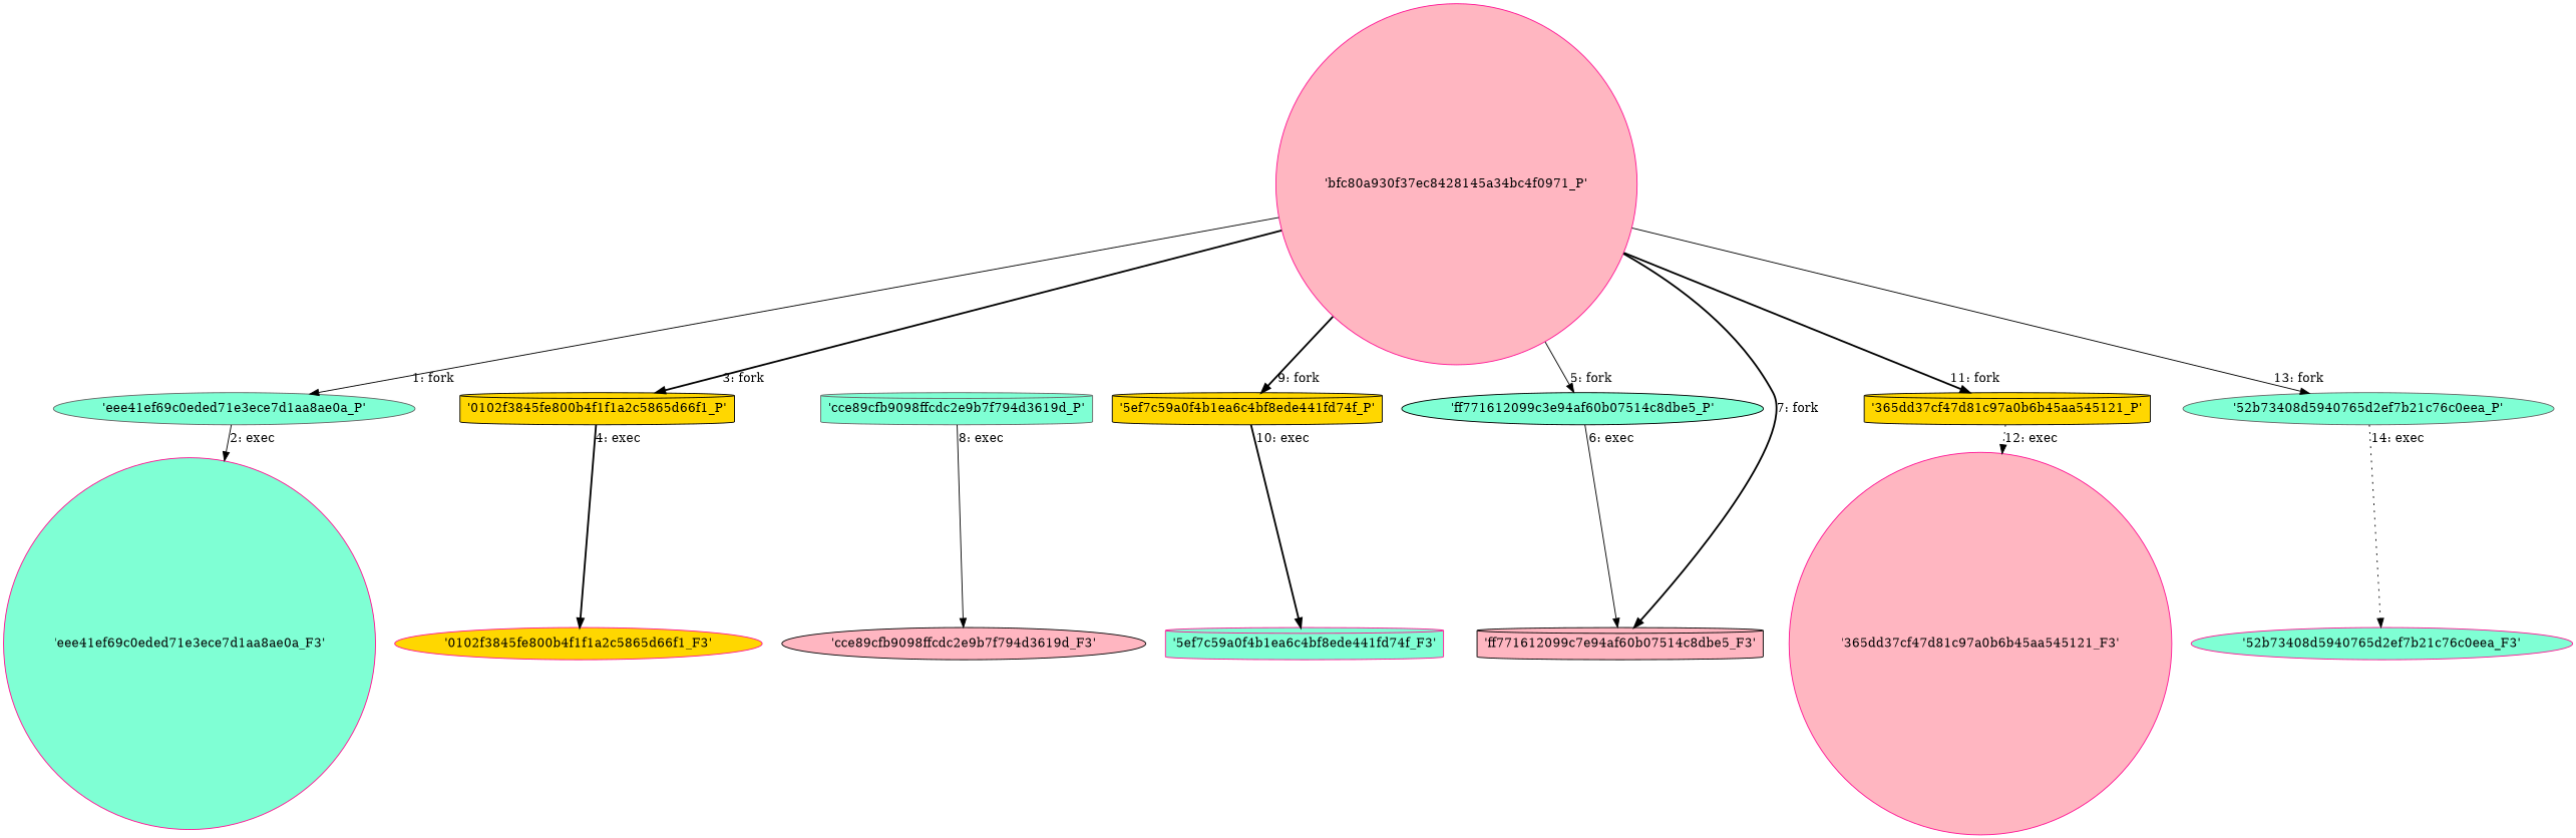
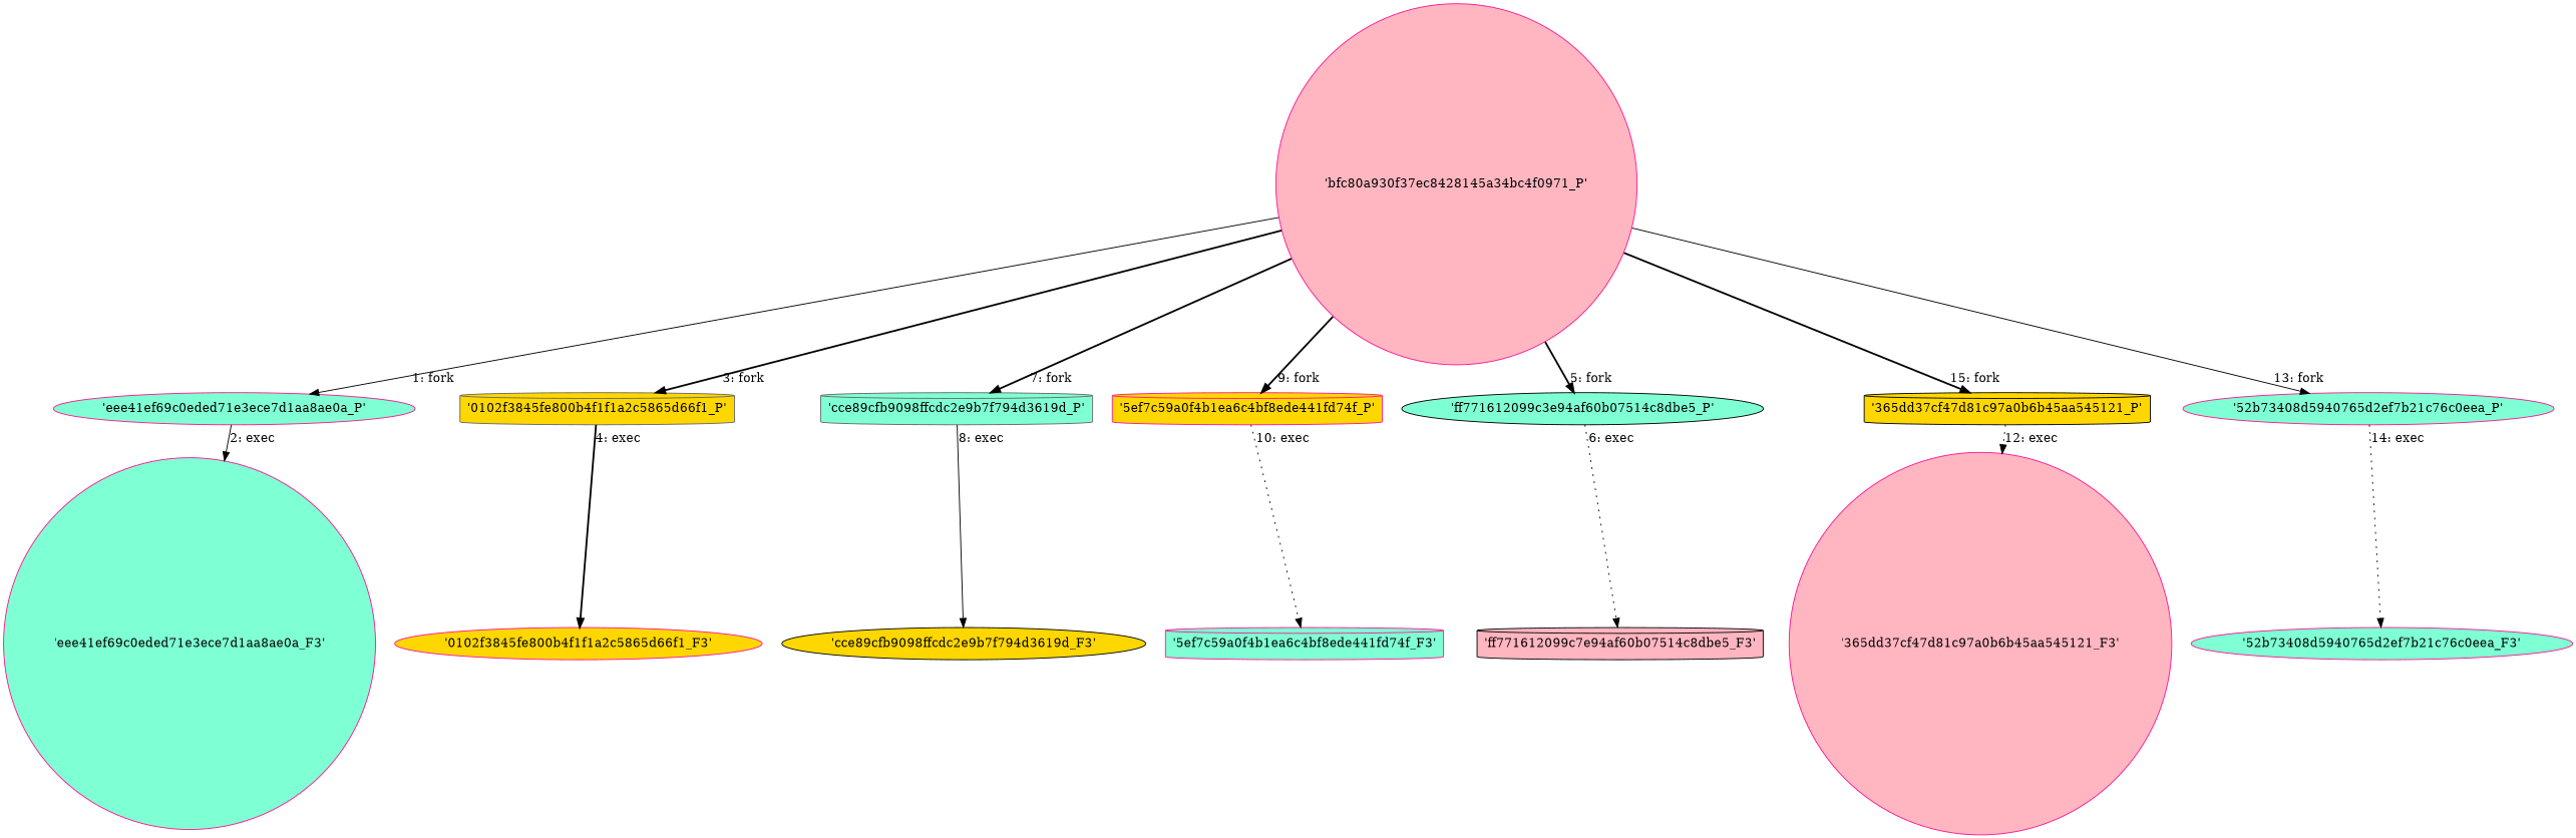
  digraph {
    engine=neato
    fixedsize=false
    fontsize=10
    nodesep=0.3
    rankdir=TB
    ranksep=0
    splines=true
    node [color=deeppink fillcolor=aquamarine node_type=Process shape=ellipse style=filled]
    edge [style=bold]
    "'bfc80a930f37ec8428145a34bc4f0971_P'" [fillcolor=lightpink shape=circle]
-   "'eee41ef69c0eded71e3ece7d1aa8ae0a_P'" [color=gray40]
-   "'0102f3845fe800b4f1f1a2c5865d66f1_P'" [color=black fillcolor=gold shape=cylinder]
+   "'eee41ef69c0eded71e3ece7d1aa8ae0a_P'"
+   "'0102f3845fe800b4f1f1a2c5865d66f1_P'" [color=gray40 fillcolor=gold shape=cylinder]
    "'ff771612099c3e94af60b07514c8dbe5_P'" [color=black]
    "'cce89cfb9098ffcdc2e9b7f794d3619d_P'" [color=gray40 shape=cylinder]
-   "'5ef7c59a0f4b1ea6c4bf8ede441fd74f_P'" [color=black fillcolor=gold shape=cylinder]
+   "'5ef7c59a0f4b1ea6c4bf8ede441fd74f_P'" [fillcolor=gold shape=cylinder]
    "'365dd37cf47d81c97a0b6b45aa545121_P'" [color=black fillcolor=gold shape=cylinder]
-   "'52b73408d5940765d2ef7b21c76c0eea_P'" [color=gray40]
+   "'52b73408d5940765d2ef7b21c76c0eea_P'"
    "'eee41ef69c0eded71e3ece7d1aa8ae0a_F3'" [node_type=File shape=circle]
    "'0102f3845fe800b4f1f1a2c5865d66f1_F3'" [fillcolor=gold node_type=File]
    n11 [color=black fillcolor=lightpink label="'ff771612099c7e94af60b07514c8dbe5_F3'" node_type=File shape=cylinder]
-   "'cce89cfb9098ffcdc2e9b7f794d3619d_F3'" [color=black fillcolor=lightpink node_type=File]
+   "'cce89cfb9098ffcdc2e9b7f794d3619d_F3'" [color=black fillcolor=gold node_type=File]
    "'5ef7c59a0f4b1ea6c4bf8ede441fd74f_F3'" [node_type=File shape=cylinder]
    "'365dd37cf47d81c97a0b6b45aa545121_F3'" [fillcolor=lightpink node_type=File shape=circle]
    "'52b73408d5940765d2ef7b21c76c0eea_F3'" [node_type=File]
    "'bfc80a930f37ec8428145a34bc4f0971_P'" -> "'eee41ef69c0eded71e3ece7d1aa8ae0a_P'" [label="1: fork" style=solid]
    "'bfc80a930f37ec8428145a34bc4f0971_P'" -> "'0102f3845fe800b4f1f1a2c5865d66f1_P'" [label="3: fork"]
-   "'bfc80a930f37ec8428145a34bc4f0971_P'" -> "'ff771612099c3e94af60b07514c8dbe5_P'" [label="5: fork" style=solid]
-   "'bfc80a930f37ec8428145a34bc4f0971_P'" -> n11 [label="7: fork"]
+   "'bfc80a930f37ec8428145a34bc4f0971_P'" -> "'ff771612099c3e94af60b07514c8dbe5_P'" [label="5: fork"]
+   "'bfc80a930f37ec8428145a34bc4f0971_P'" -> "'cce89cfb9098ffcdc2e9b7f794d3619d_P'" [label="7: fork"]
    "'bfc80a930f37ec8428145a34bc4f0971_P'" -> "'5ef7c59a0f4b1ea6c4bf8ede441fd74f_P'" [label="9: fork"]
-   "'bfc80a930f37ec8428145a34bc4f0971_P'" -> "'365dd37cf47d81c97a0b6b45aa545121_P'" [label="11: fork"]
+   "'bfc80a930f37ec8428145a34bc4f0971_P'" -> "'365dd37cf47d81c97a0b6b45aa545121_P'" [label="15: fork"]
    "'bfc80a930f37ec8428145a34bc4f0971_P'" -> "'52b73408d5940765d2ef7b21c76c0eea_P'" [label="13: fork" style=solid]
    "'eee41ef69c0eded71e3ece7d1aa8ae0a_P'" -> "'eee41ef69c0eded71e3ece7d1aa8ae0a_F3'" [label="2: exec" style=solid]
    "'0102f3845fe800b4f1f1a2c5865d66f1_P'" -> "'0102f3845fe800b4f1f1a2c5865d66f1_F3'" [label="4: exec"]
-   "'ff771612099c3e94af60b07514c8dbe5_P'" -> n11 [label="6: exec" style=solid]
+   "'ff771612099c3e94af60b07514c8dbe5_P'" -> n11 [label="6: exec" style=dotted]
    "'cce89cfb9098ffcdc2e9b7f794d3619d_P'" -> "'cce89cfb9098ffcdc2e9b7f794d3619d_F3'" [label="8: exec" style=solid]
-   "'5ef7c59a0f4b1ea6c4bf8ede441fd74f_P'" -> "'5ef7c59a0f4b1ea6c4bf8ede441fd74f_F3'" [label="10: exec"]
+   "'5ef7c59a0f4b1ea6c4bf8ede441fd74f_P'" -> "'5ef7c59a0f4b1ea6c4bf8ede441fd74f_F3'" [label="10: exec" style=dotted]
    "'365dd37cf47d81c97a0b6b45aa545121_P'" -> "'365dd37cf47d81c97a0b6b45aa545121_F3'" [label="12: exec" style=dotted]
    "'52b73408d5940765d2ef7b21c76c0eea_P'" -> "'52b73408d5940765d2ef7b21c76c0eea_F3'" [label="14: exec" style=dotted]
  }
